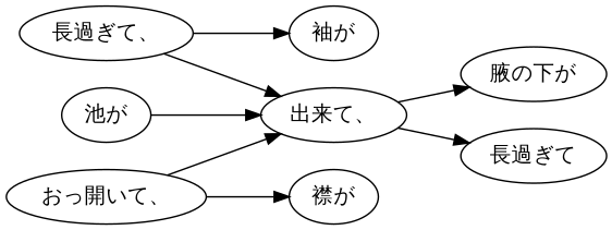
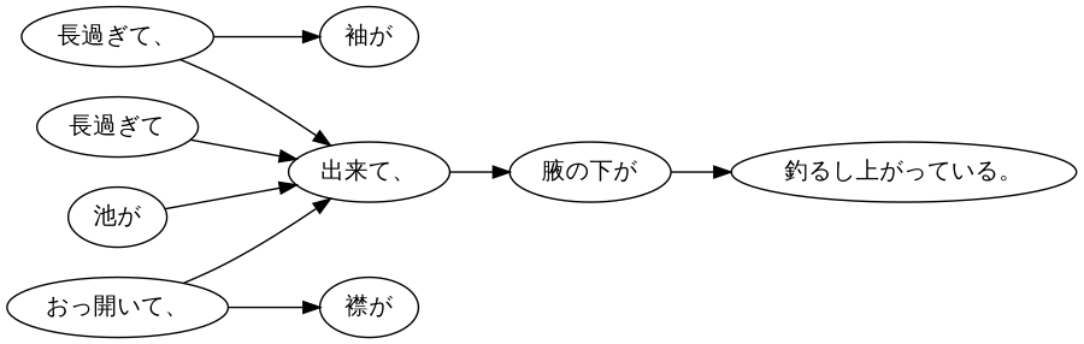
  digraph {
    rankdir=LR
    n1 [label="袖が"]
    n2 [label="長過ぎて、"]
    n3 [label="出来て、"]
    n4 [label="腋の下が"]
    n5 [label="襟が"]
    n6 [label="おっ開いて、"]
    n7 [label="長過ぎて"]
    n8 [label="池が"]
+   n9 [label="釣るし上がっている。"]
    n2 -> n1
    n2 -> n3
    n3 -> n4
+   n4 -> n9
    n6 -> n3
    n6 -> n5
-   n3 -> n7
+   n7 -> n3
    n8 -> n3
  }
